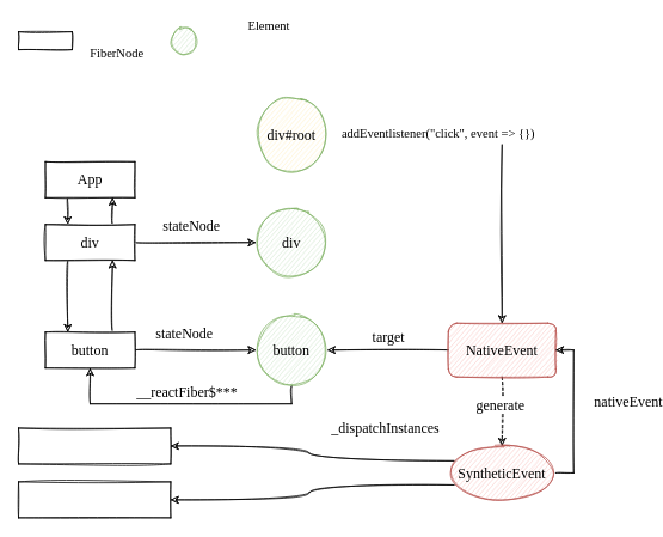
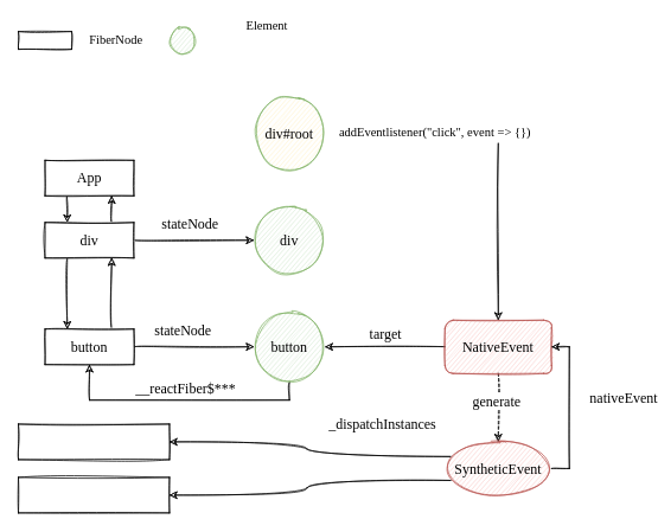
  <mxCell id="0" />
  <mxCell id="1" parent="0" />
  <mxCell id="2" style="edgeStyle=orthogonalEdgeStyle;orthogonalLoop=1;jettySize=auto;html=1;fontFamily=Comic Sans MS;fontSize=16;curved=1;sketch=1;" edge="1" parent="1" target="12"><mxGeometry relative="1" as="geometry"><mxPoint x="560" y="161" as="sourcePoint" /></mxGeometry></mxCell>
  <mxCell id="3" value="div#root" style="ellipse;whiteSpace=wrap;html=1;aspect=fixed;fontSize=16;fontFamily=Comic Sans MS;fillColor=#fff2cc;strokeColor=#82b366;sketch=1;" vertex="1" parent="1"><mxGeometry x="285" y="110" width="80" height="80" as="geometry" /></mxCell>
  <mxCell id="4" value="div" style="ellipse;whiteSpace=wrap;html=1;aspect=fixed;fontSize=16;fontFamily=Comic Sans MS;fillColor=#d5e8d4;strokeColor=#82b366;sketch=1;" vertex="1" parent="1"><mxGeometry x="285" y="230" width="80" height="80" as="geometry" /></mxCell>
  <mxCell id="5" style="edgeStyle=orthogonalEdgeStyle;sketch=1;orthogonalLoop=1;jettySize=auto;html=1;exitX=0.5;exitY=1;exitDx=0;exitDy=0;entryX=0.5;entryY=1;entryDx=0;entryDy=0;strokeColor=#000000;fontFamily=Comic Sans MS;fontSize=16;rounded=0;" edge="1" parent="1" source="7" target="28"><mxGeometry relative="1" as="geometry" /></mxCell>
  <mxCell id="6" value="__reactFiber$***" style="edgeLabel;html=1;align=center;verticalAlign=middle;resizable=0;points=[];fontSize=16;fontFamily=Comic Sans MS;" vertex="1" connectable="0" parent="5"><mxGeometry x="0.026" y="-3" relative="1" as="geometry"><mxPoint x="8" y="-11" as="offset" /></mxGeometry></mxCell>
  <mxCell id="7" value="button" style="ellipse;whiteSpace=wrap;html=1;aspect=fixed;fontSize=16;fontFamily=Comic Sans MS;fillColor=#d5e8d4;strokeColor=#82b366;sketch=1;" vertex="1" parent="1"><mxGeometry x="285" y="350" width="80" height="80" as="geometry" /></mxCell>
  <mxCell id="8" style="edgeStyle=orthogonalEdgeStyle;curved=1;sketch=1;orthogonalLoop=1;jettySize=auto;html=1;exitX=0;exitY=0.5;exitDx=0;exitDy=0;strokeColor=#000000;fontFamily=Comic Sans MS;fontSize=16;" edge="1" parent="1" source="12" target="7"><mxGeometry relative="1" as="geometry" /></mxCell>
  <mxCell id="9" value="target" style="edgeLabel;html=1;align=center;verticalAlign=middle;resizable=0;points=[];fontSize=16;fontFamily=Comic Sans MS;" vertex="1" connectable="0" parent="8"><mxGeometry y="2" relative="1" as="geometry"><mxPoint y="-17" as="offset" /></mxGeometry></mxCell>
  <mxCell id="10" style="edgeStyle=orthogonalEdgeStyle;rounded=0;sketch=1;orthogonalLoop=1;jettySize=auto;html=1;exitX=0.5;exitY=1;exitDx=0;exitDy=0;entryX=0.5;entryY=0;entryDx=0;entryDy=0;strokeColor=#000000;fontFamily=Comic Sans MS;fontSize=16;dashed=1;" edge="1" parent="1" source="12" target="17"><mxGeometry relative="1" as="geometry" /></mxCell>
  <mxCell id="11" value="generate" style="edgeLabel;html=1;align=center;verticalAlign=middle;resizable=0;points=[];fontSize=16;fontFamily=Comic Sans MS;" vertex="1" connectable="0" parent="10"><mxGeometry x="-0.221" y="-3" relative="1" as="geometry"><mxPoint as="offset" /></mxGeometry></mxCell>
  <mxCell id="12" value="NativeEvent" style="rounded=1;whiteSpace=wrap;html=1;sketch=1;fontFamily=Comic Sans MS;fontSize=16;fillColor=#f8cecc;strokeColor=#b85450;" vertex="1" parent="1"><mxGeometry x="500" y="360" width="120" height="60" as="geometry" /></mxCell>
  <mxCell id="13" style="edgeStyle=orthogonalEdgeStyle;sketch=1;orthogonalLoop=1;jettySize=auto;html=1;exitX=1;exitY=0.5;exitDx=0;exitDy=0;entryX=1;entryY=0.5;entryDx=0;entryDy=0;fontFamily=Comic Sans MS;fontSize=16;rounded=0;" edge="1" parent="1" source="17" target="12"><mxGeometry relative="1" as="geometry" /></mxCell>
  <mxCell id="14" value="nativeEvent" style="edgeLabel;html=1;align=center;verticalAlign=middle;resizable=0;points=[];fontSize=16;fontFamily=Comic Sans MS;" vertex="1" connectable="0" parent="13"><mxGeometry x="0.143" y="1" relative="1" as="geometry"><mxPoint x="61" as="offset" /></mxGeometry></mxCell>
  <mxCell id="15" style="edgeStyle=orthogonalEdgeStyle;curved=1;sketch=1;orthogonalLoop=1;jettySize=auto;html=1;exitX=0;exitY=0.75;exitDx=0;exitDy=0;entryX=1;entryY=0.5;entryDx=0;entryDy=0;strokeColor=#000000;fontFamily=Comic Sans MS;fontSize=16;" edge="1" parent="1" source="17" target="34"><mxGeometry relative="1" as="geometry" /></mxCell>
  <mxCell id="16" style="edgeStyle=orthogonalEdgeStyle;curved=1;sketch=1;orthogonalLoop=1;jettySize=auto;html=1;exitX=0;exitY=0.25;exitDx=0;exitDy=0;entryX=1;entryY=0.5;entryDx=0;entryDy=0;strokeColor=#000000;fontFamily=Comic Sans MS;fontSize=16;" edge="1" parent="1" source="17" target="33"><mxGeometry relative="1" as="geometry" /></mxCell>
  <mxCell id="17" value="SyntheticEvent" style="ellipse;whiteSpace=wrap;html=1;sketch=1;fontFamily=Comic Sans MS;fontSize=16;fillColor=#f8cecc;strokeColor=#b85450;" vertex="1" parent="1"><mxGeometry x="500" y="497" width="120" height="60" as="geometry" /></mxCell>
  <mxCell id="18" style="edgeStyle=orthogonalEdgeStyle;curved=1;sketch=1;orthogonalLoop=1;jettySize=auto;html=1;exitX=0.25;exitY=1;exitDx=0;exitDy=0;entryX=0.25;entryY=0;entryDx=0;entryDy=0;strokeColor=#000000;fontFamily=Comic Sans MS;fontSize=16;" edge="1" parent="1" source="19" target="24"><mxGeometry relative="1" as="geometry" /></mxCell>
  <mxCell id="19" value="App" style="rounded=0;whiteSpace=wrap;html=1;sketch=1;fontFamily=Comic Sans MS;fontSize=16;" vertex="1" parent="1"><mxGeometry x="50" y="180" width="100" height="40" as="geometry" /></mxCell>
  <mxCell id="20" style="edgeStyle=orthogonalEdgeStyle;curved=1;sketch=1;orthogonalLoop=1;jettySize=auto;html=1;exitX=1;exitY=0.5;exitDx=0;exitDy=0;entryX=0;entryY=0.5;entryDx=0;entryDy=0;strokeColor=#000000;fontFamily=Comic Sans MS;fontSize=16;" edge="1" parent="1" source="24" target="4"><mxGeometry relative="1" as="geometry" /></mxCell>
  <mxCell id="21" value="stateNode" style="edgeLabel;html=1;align=center;verticalAlign=middle;resizable=0;points=[];fontSize=16;fontFamily=Comic Sans MS;" vertex="1" connectable="0" parent="20"><mxGeometry x="-0.2" y="1" relative="1" as="geometry"><mxPoint x="8" y="-19" as="offset" /></mxGeometry></mxCell>
  <mxCell id="22" style="edgeStyle=orthogonalEdgeStyle;curved=1;sketch=1;orthogonalLoop=1;jettySize=auto;html=1;exitX=0.25;exitY=1;exitDx=0;exitDy=0;entryX=0.25;entryY=0;entryDx=0;entryDy=0;strokeColor=#000000;fontFamily=Comic Sans MS;fontSize=16;" edge="1" parent="1" source="24" target="28"><mxGeometry relative="1" as="geometry" /></mxCell>
  <mxCell id="23" style="edgeStyle=orthogonalEdgeStyle;curved=1;sketch=1;orthogonalLoop=1;jettySize=auto;html=1;exitX=0.75;exitY=0;exitDx=0;exitDy=0;entryX=0.75;entryY=1;entryDx=0;entryDy=0;strokeColor=#000000;fontFamily=Comic Sans MS;fontSize=16;" edge="1" parent="1" source="24" target="19"><mxGeometry relative="1" as="geometry" /></mxCell>
  <mxCell id="24" value="div" style="rounded=0;whiteSpace=wrap;html=1;sketch=1;fontFamily=Comic Sans MS;fontSize=16;" vertex="1" parent="1"><mxGeometry x="50" y="250" width="100" height="40" as="geometry" /></mxCell>
  <mxCell id="25" style="edgeStyle=orthogonalEdgeStyle;curved=1;sketch=1;orthogonalLoop=1;jettySize=auto;html=1;exitX=1;exitY=0.5;exitDx=0;exitDy=0;strokeColor=#000000;fontFamily=Comic Sans MS;fontSize=16;" edge="1" parent="1" source="28" target="7"><mxGeometry relative="1" as="geometry" /></mxCell>
  <mxCell id="26" value="stateNode" style="edgeLabel;html=1;align=center;verticalAlign=middle;resizable=0;points=[];fontSize=16;fontFamily=Comic Sans MS;" vertex="1" connectable="0" parent="25"><mxGeometry x="-0.475" y="2" relative="1" as="geometry"><mxPoint x="19" y="-18" as="offset" /></mxGeometry></mxCell>
  <mxCell id="27" style="edgeStyle=orthogonalEdgeStyle;curved=1;sketch=1;orthogonalLoop=1;jettySize=auto;html=1;exitX=0.75;exitY=0;exitDx=0;exitDy=0;entryX=0.75;entryY=1;entryDx=0;entryDy=0;strokeColor=#000000;fontFamily=Comic Sans MS;fontSize=16;" edge="1" parent="1" source="28" target="24"><mxGeometry relative="1" as="geometry" /></mxCell>
  <mxCell id="28" value="button" style="rounded=0;whiteSpace=wrap;html=1;sketch=1;fontFamily=Comic Sans MS;fontSize=16;" vertex="1" parent="1"><mxGeometry x="50" y="370" width="100" height="40" as="geometry" /></mxCell>
  <mxCell id="29" value="" style="rounded=0;whiteSpace=wrap;html=1;sketch=1;fontFamily=Comic Sans MS;fontSize=16;" vertex="1" parent="1"><mxGeometry x="20" y="35" width="60" height="20" as="geometry" /></mxCell>
- <mxCell id="30" value="FiberNode" style="text;html=1;strokeColor=none;fillColor=none;align=center;verticalAlign=middle;whiteSpace=wrap;rounded=0;sketch=1;fontFamily=Comic Sans MS;fontSize=14;" vertex="1" parent="1"><mxGeometry x="110" y="50" width="40" height="20" as="geometry" /></mxCell>
+ <mxCell id="30" value="FiberNode" style="text;html=1;strokeColor=none;fillColor=none;align=center;verticalAlign=middle;whiteSpace=wrap;rounded=0;sketch=1;fontFamily=Comic Sans MS;fontSize=14;" vertex="1" parent="1"><mxGeometry x="110" y="35" width="40" height="20" as="geometry" /></mxCell>
  <mxCell id="31" value="" style="ellipse;whiteSpace=wrap;html=1;aspect=fixed;fontSize=16;fontFamily=Comic Sans MS;fillColor=#d5e8d4;strokeColor=#82b366;sketch=1;" vertex="1" parent="1"><mxGeometry x="190" y="30" width="30" height="30" as="geometry" /></mxCell>
  <mxCell id="32" value="Element" style="text;html=1;strokeColor=none;fillColor=none;align=center;verticalAlign=middle;whiteSpace=wrap;rounded=0;sketch=1;fontFamily=Comic Sans MS;fontSize=14;" vertex="1" parent="1"><mxGeometry x="280" y="20" width="40" height="20" as="geometry" /></mxCell>
  <mxCell id="33" value="" style="rounded=0;whiteSpace=wrap;html=1;sketch=1;fontFamily=Comic Sans MS;fontSize=16;" vertex="1" parent="1"><mxGeometry x="20" y="477" width="170" height="40" as="geometry" /></mxCell>
  <mxCell id="34" value="" style="rounded=0;whiteSpace=wrap;html=1;sketch=1;fontFamily=Comic Sans MS;fontSize=16;" vertex="1" parent="1"><mxGeometry x="20" y="537" width="170" height="40" as="geometry" /></mxCell>
  <mxCell id="35" value="_dispatchInstances" style="text;html=1;strokeColor=none;fillColor=none;align=center;verticalAlign=middle;whiteSpace=wrap;rounded=0;sketch=1;fontFamily=Comic Sans MS;fontSize=16;" vertex="1" parent="1"><mxGeometry x="410" y="467" width="40" height="20" as="geometry" /></mxCell>
  <mxCell id="36" value="addEventlistener(&quot;click&quot;, event =&amp;gt; {})" style="text;html=1;strokeColor=none;fillColor=none;align=center;verticalAlign=middle;whiteSpace=wrap;rounded=0;sketch=1;fontFamily=Comic Sans MS;fontSize=14;" vertex="1" parent="1"><mxGeometry x="274" y="140" width="430" height="20" as="geometry" /></mxCell>
